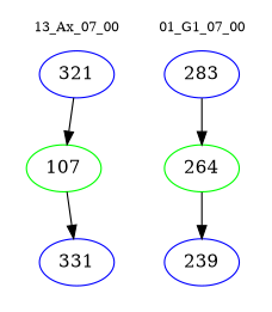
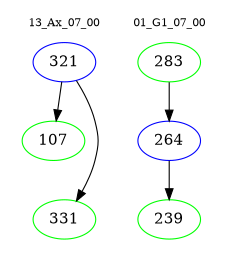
  digraph {
    node [color=blue]
    edge [color=black]
    n1 [label=321]
    n2 [color=green label=107]
-   n3 [label=331]
-   n4 [color=green label=264]
-   n5 [label=239]
-   n6 [label=283]
+   n3 [color=green label=331]
+   n4 [label=264]
+   n5 [color=green label=239]
+   n6 [color=green label=283]
    subgraph cluster_1 {
      color=white
      fontsize=10
      label="13_Ax_07_00"
      n1
      n2
      n3
    }
    subgraph cluster_2 {
      color=white
      fontsize=10
      label="01_G1_07_00"
      n4
      n5
      n6
    }
    n1 -> n2
-   n2 -> n3
+   n1 -> n3
    n4 -> n5
    n6 -> n4
  }
